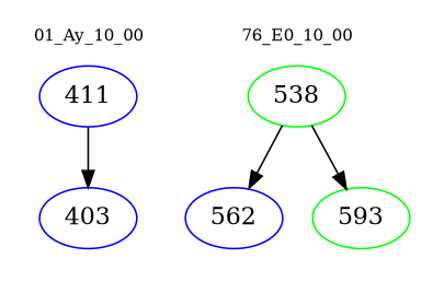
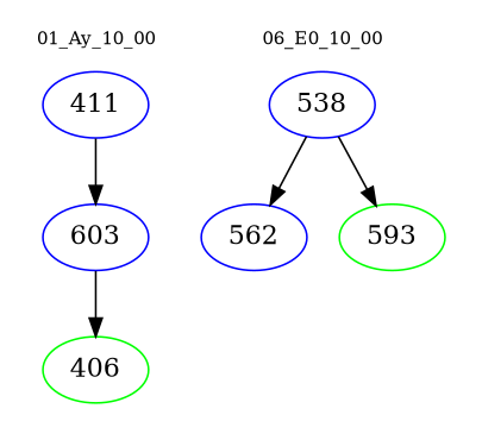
  digraph {
    node [color=blue]
    edge [color=black]
-   n1 [label=403]
+   n1 [label=603]
    n2 [label=411]
-   n4 [color=green label=538]
+   n3 [color=green label=406]
+   n4 [label=538]
    n5 [label=562]
    n6 [color=green label=593]
    subgraph cluster_1 {
      color=white
      fontsize=10
      label="01_Ay_10_00"
      n1
      n2
+     n3
    }
    subgraph cluster_2 {
      color=white
      fontsize=10
-     label="76_E0_10_00"
+     label="06_E0_10_00"
      n4
      n5
      n6
    }
+   n1 -> n3
    n2 -> n1
    n4 -> n5
    n4 -> n6
  }
